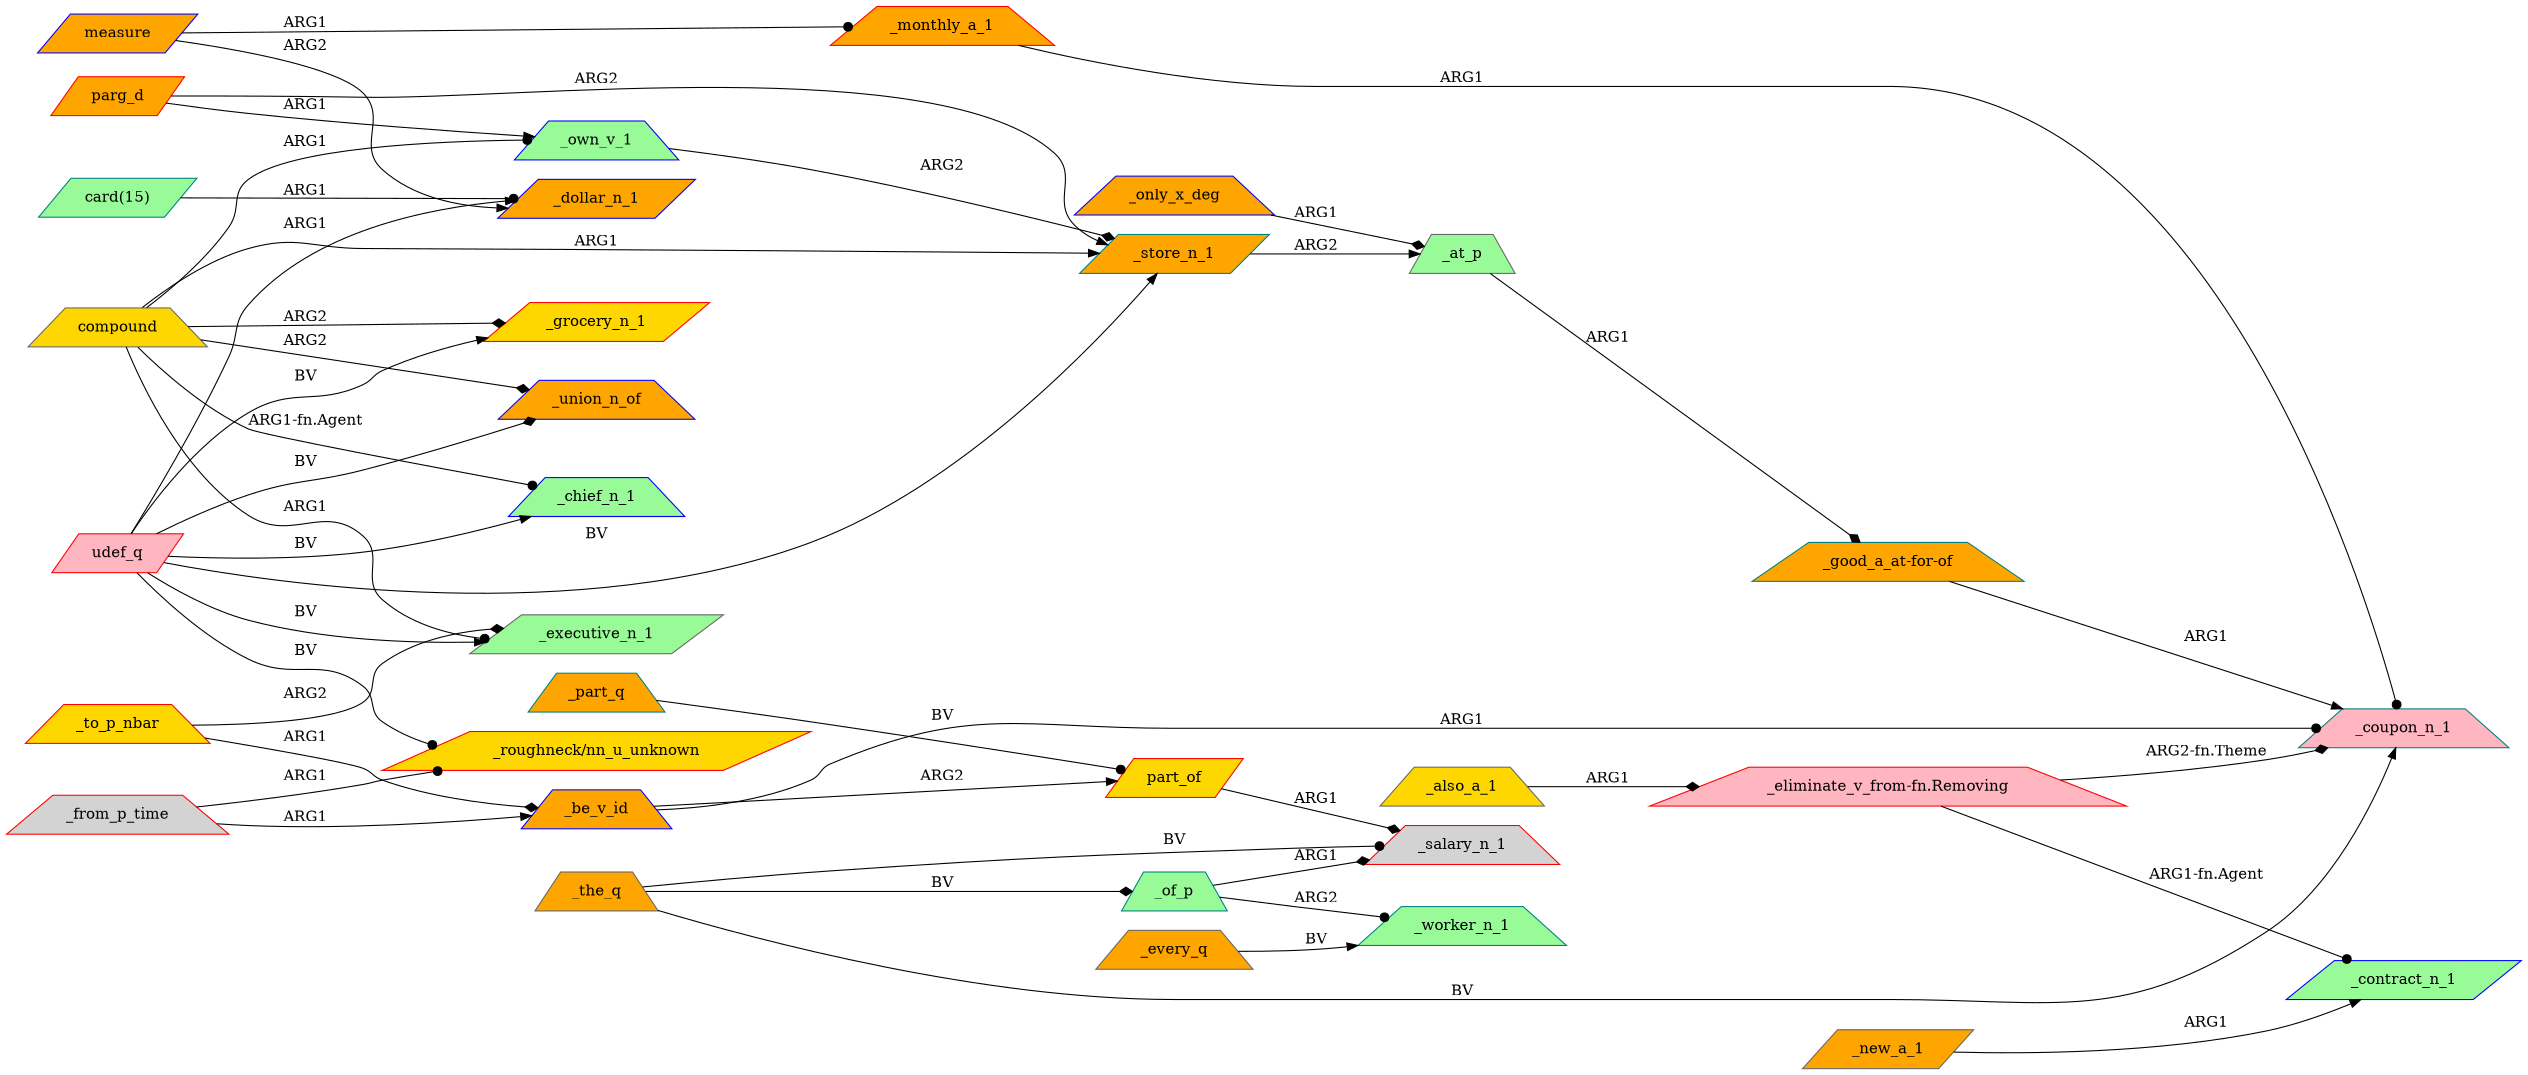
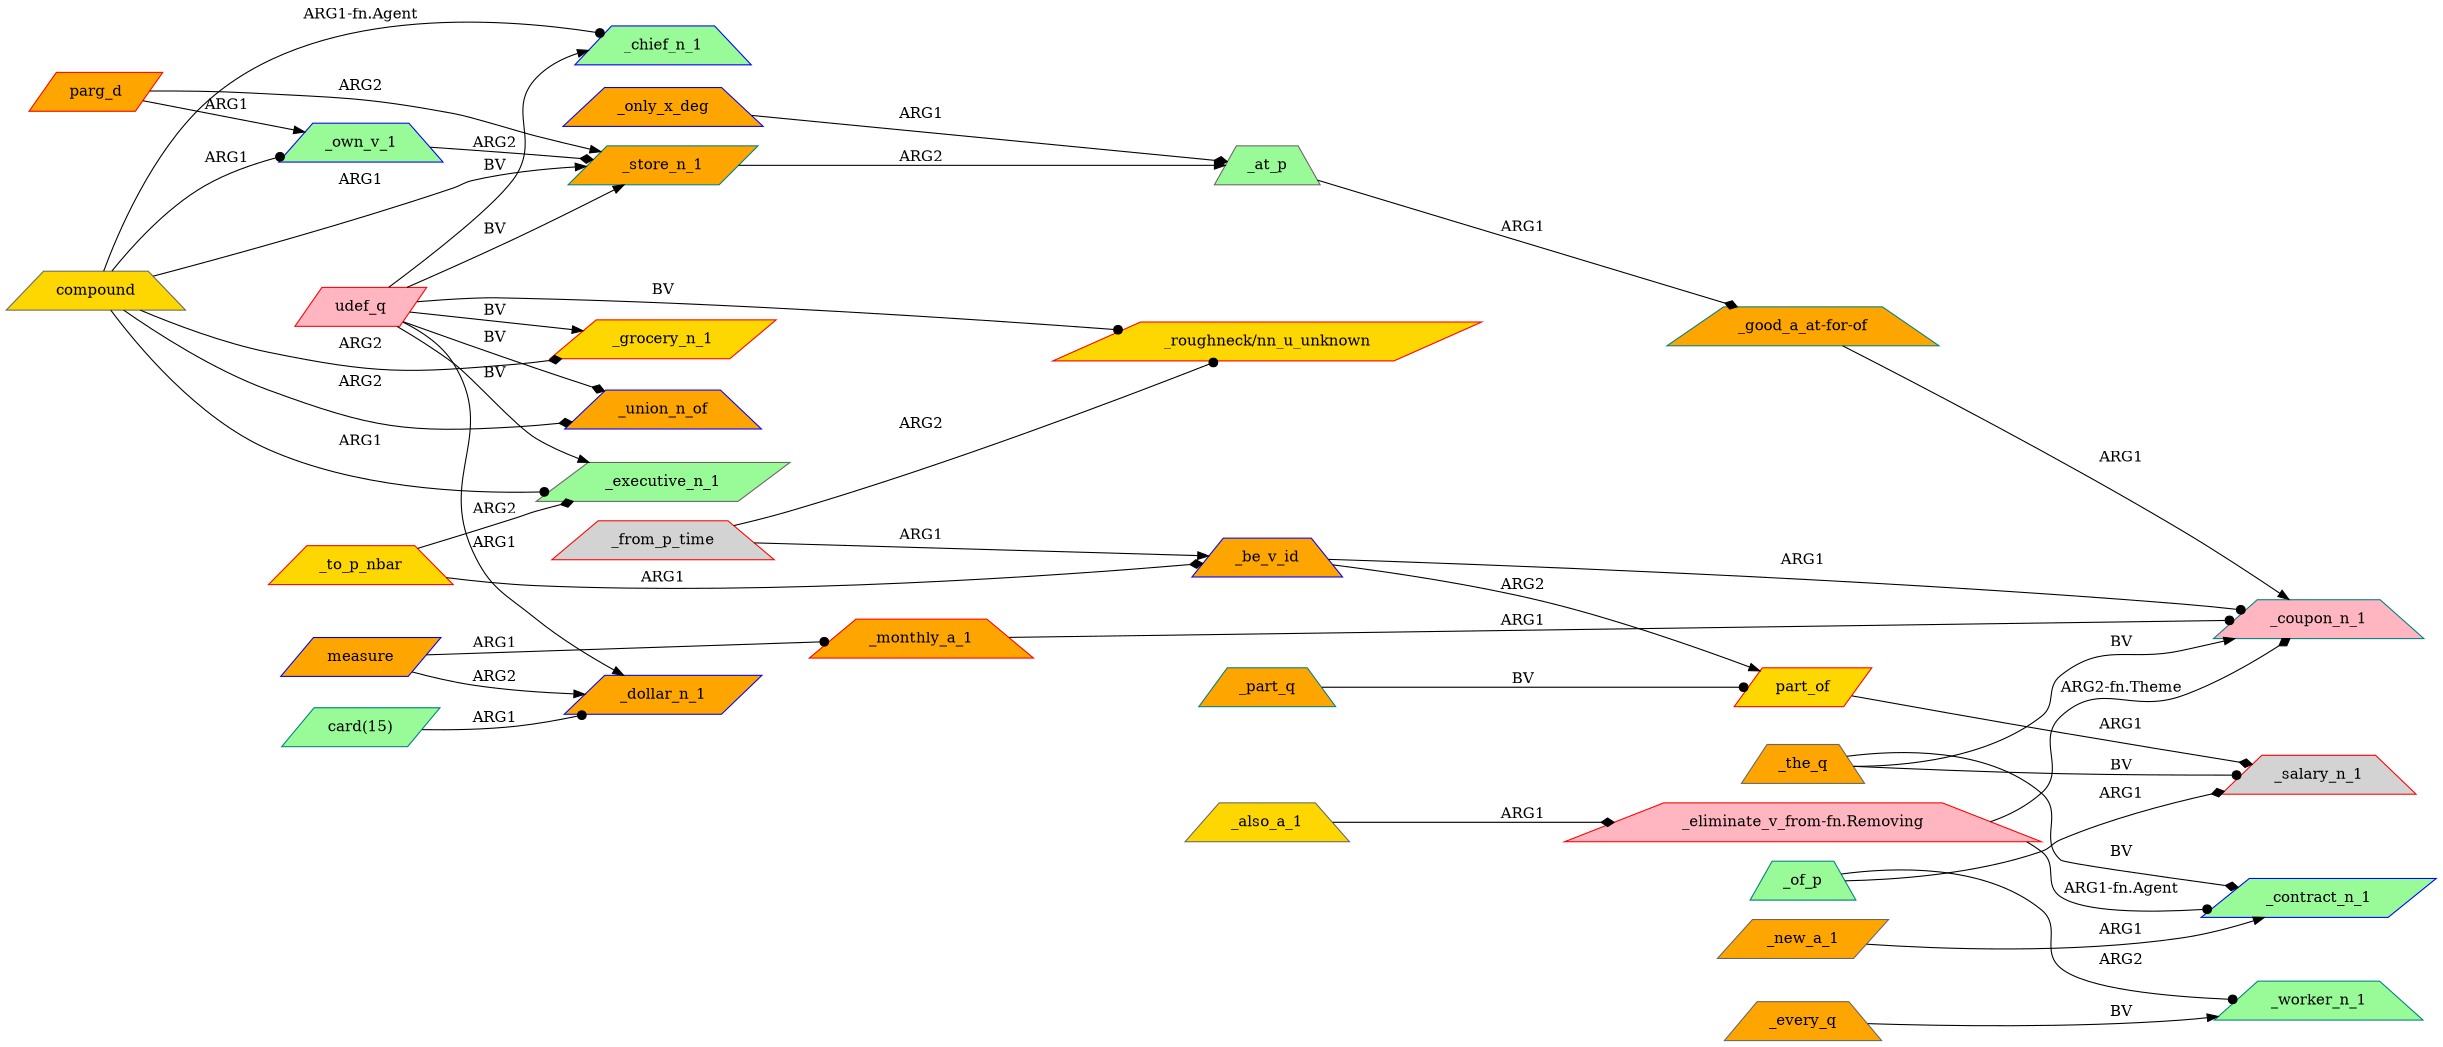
  digraph {
    rankdir=LR
    node [color=red fillcolor=orange shape=trapezium style=filled]
    edge [arrowhead=normal]
    parg_d [shape=parallelogram]
    _store_n_1 [color=teal shape=parallelogram]
    _own_v_1 [color=blue fillcolor=palegreen]
    _at_p [color=gray40 fillcolor=palegreen]
    _the_q [color=gray40]
    _salary_n_1 [fillcolor=lightgrey]
    _contract_n_1 [color=blue fillcolor=palegreen shape=parallelogram]
    _coupon_n_1 [color=teal fillcolor=lightpink]
    "_eliminate_v_from-fn.Removing" [fillcolor=lightpink]
    _also_a_1 [color=gray40 fillcolor=gold]
    compound [color=gray40 fillcolor=gold]
    _executive_n_1 [color=gray40 fillcolor=palegreen shape=parallelogram]
    _union_n_of [color=blue]
    _chief_n_1 [color=blue fillcolor=palegreen]
    _grocery_n_1 [fillcolor=gold shape=parallelogram]
    udef_q [fillcolor=lightpink shape=parallelogram]
    "_roughneck/nn_u_unknown" [fillcolor=gold shape=parallelogram]
    _dollar_n_1 [color=blue shape=parallelogram]
    "_good_a_at-for-of" [color=teal]
    _from_p_time [fillcolor=lightgrey]
    _be_v_id [color=blue]
    part_of [fillcolor=gold shape=parallelogram]
    measure [color=blue shape=parallelogram]
    _monthly_a_1
    _to_p_nbar [fillcolor=gold]
    _only_x_deg [color=blue]
    _part_q [color=teal]
    _of_p [color=teal fillcolor=palegreen]
    _worker_n_1 [color=teal fillcolor=palegreen]
    "card(15)" [color=teal fillcolor=palegreen shape=parallelogram]
    _every_q [color=gray40]
    _new_a_1 [color=gray40 shape=parallelogram]
    parg_d -> _store_n_1 [label=ARG2]
    parg_d -> _own_v_1 [label=ARG1]
    _store_n_1 -> _at_p [label=ARG2]
    _own_v_1 -> _store_n_1 [arrowhead=diamond label=ARG2]
    _at_p -> "_good_a_at-for-of" [arrowhead=diamond label=ARG1]
    _the_q -> _salary_n_1 [arrowhead=dot label=BV]
-   _the_q -> _of_p [arrowhead=diamond label=BV]
+   _the_q -> _contract_n_1 [arrowhead=diamond label=BV]
    _the_q -> _coupon_n_1 [label=BV]
    "_eliminate_v_from-fn.Removing" -> _contract_n_1 [arrowhead=dot label="ARG1-fn.Agent"]
    "_eliminate_v_from-fn.Removing" -> _coupon_n_1 [arrowhead=diamond label="ARG2-fn.Theme"]
    _also_a_1 -> "_eliminate_v_from-fn.Removing" [arrowhead=diamond label=ARG1]
    compound -> _store_n_1 [label=ARG1]
    compound -> _own_v_1 [arrowhead=dot label=ARG1]
    compound -> _executive_n_1 [arrowhead=dot label=ARG1]
    compound -> _union_n_of [arrowhead=diamond label=ARG2]
    compound -> _chief_n_1 [arrowhead=dot label="ARG1-fn.Agent"]
    compound -> _grocery_n_1 [arrowhead=diamond label=ARG2]
    udef_q -> _store_n_1 [label=BV]
    udef_q -> _executive_n_1 [label=BV]
    udef_q -> _union_n_of [arrowhead=diamond label=BV]
    udef_q -> _chief_n_1 [label=BV]
    udef_q -> _grocery_n_1 [label=BV]
    udef_q -> "_roughneck/nn_u_unknown" [arrowhead=dot label=BV]
    udef_q -> _dollar_n_1 [label=ARG1]
    "_good_a_at-for-of" -> _coupon_n_1 [label=ARG1]
-   _from_p_time -> "_roughneck/nn_u_unknown" [arrowhead=dot label=ARG1]
+   _from_p_time -> "_roughneck/nn_u_unknown" [arrowhead=dot label=ARG2]
    _from_p_time -> _be_v_id [label=ARG1]
    _be_v_id -> _coupon_n_1 [arrowhead=dot label=ARG1]
    _be_v_id -> part_of [label=ARG2]
    part_of -> _salary_n_1 [arrowhead=diamond label=ARG1]
    measure -> _dollar_n_1 [label=ARG2]
    measure -> _monthly_a_1 [arrowhead=dot label=ARG1]
    _monthly_a_1 -> _coupon_n_1 [arrowhead=dot label=ARG1]
    _to_p_nbar -> _executive_n_1 [arrowhead=diamond label=ARG2]
    _to_p_nbar -> _be_v_id [arrowhead=diamond label=ARG1]
    _only_x_deg -> _at_p [arrowhead=diamond label=ARG1]
    _part_q -> part_of [arrowhead=dot label=BV]
    _of_p -> _salary_n_1 [arrowhead=diamond label=ARG1]
    _of_p -> _worker_n_1 [arrowhead=dot label=ARG2]
    "card(15)" -> _dollar_n_1 [arrowhead=dot label=ARG1]
    _every_q -> _worker_n_1 [label=BV]
    _new_a_1 -> _contract_n_1 [label=ARG1]
  }
